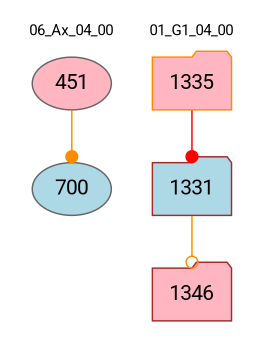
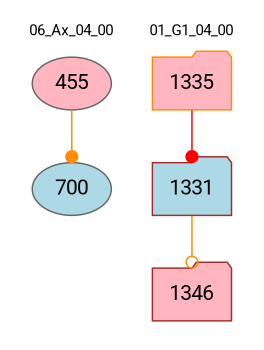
  digraph {
    fontname=Roboto
    node [color=gray40 fillcolor=lightpink fontname=Roboto shape=folder style=filled]
    edge [arrowhead=dot color=darkorange fontname=Roboto]
-   n1 [label=451 shape=ellipse]
+   n1 [label=455 shape=ellipse]
    n2 [fillcolor=lightblue label=700 shape=ellipse]
    n3 [color=brown fillcolor=lightblue label=1331]
    n4 [color=darkorange label=1335]
    n5 [color=brown label=1346]
    subgraph cluster_1 {
      color=white
      fontsize=10
      label="06_Ax_04_00"
      n1
      n2
    }
    subgraph cluster_2 {
      color=white
      fontsize=10
      label="01_G1_04_00"
      n3
      n4
      n5
    }
    n1 -> n2
    n3 -> n5 [arrowhead=odot]
    n4 -> n3 [color=red]
  }
